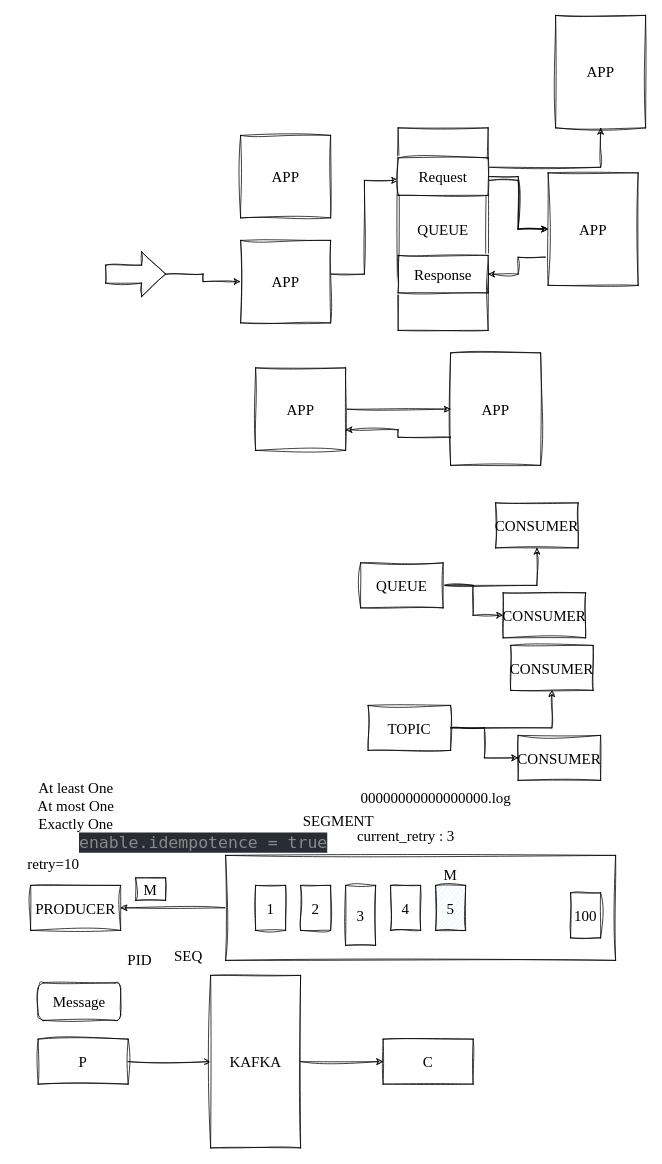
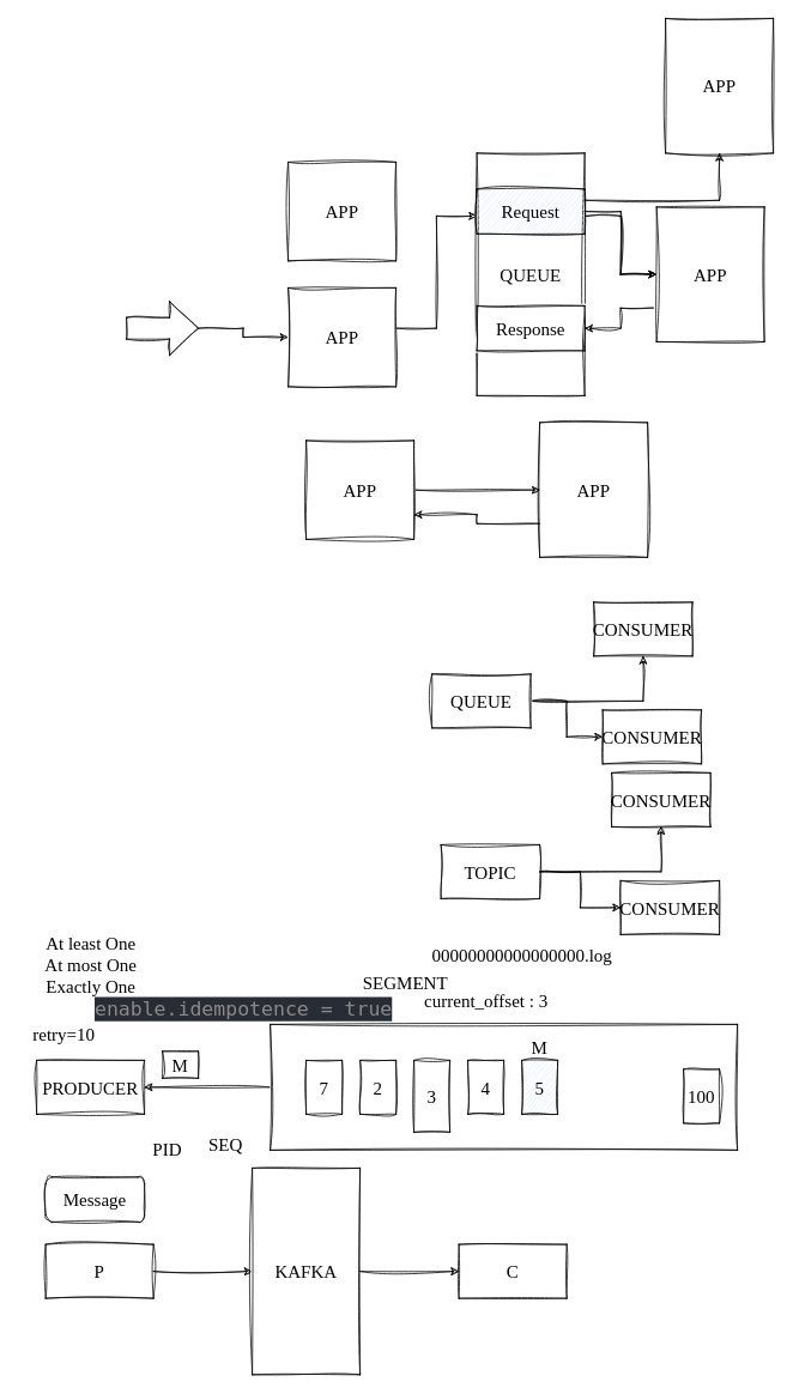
  <mxCell id="0" />
  <mxCell id="1" parent="0" />
  <mxCell id="2" value="" style="edgeStyle=orthogonalEdgeStyle;rounded=0;sketch=1;hachureGap=4;jiggle=2;curveFitting=1;orthogonalLoop=1;jettySize=auto;html=1;fontFamily=Architects Daughter;fontSource=https%3A%2F%2Ffonts.googleapis.com%2Fcss%3Ffamily%3DArchitects%2BDaughter;fontSize=16;" edge="1" parent="1" source="3" target="37"><mxGeometry relative="1" as="geometry" /></mxCell>
  <mxCell id="3" value="" style="rounded=0;whiteSpace=wrap;html=1;sketch=1;hachureGap=4;jiggle=2;curveFitting=1;fontFamily=Architects Daughter;fontSource=https%3A%2F%2Ffonts.googleapis.com%2Fcss%3Ffamily%3DArchitects%2BDaughter;fontSize=20;" vertex="1" parent="1"><mxGeometry x="300" y="1140" width="520" height="140" as="geometry" /></mxCell>
  <mxCell id="4" value="" style="edgeStyle=orthogonalEdgeStyle;rounded=0;sketch=1;hachureGap=4;jiggle=2;curveFitting=1;orthogonalLoop=1;jettySize=auto;html=1;fontFamily=Architects Daughter;fontSource=https%3A%2F%2Ffonts.googleapis.com%2Fcss%3Ffamily%3DArchitects%2BDaughter;fontSize=16;" edge="1" parent="1" source="6" target="8"><mxGeometry relative="1" as="geometry"><Array as="points"><mxPoint x="485" y="365" /><mxPoint x="485" y="240" /></Array></mxGeometry></mxCell>
  <mxCell id="5" value="" style="edgeStyle=orthogonalEdgeStyle;rounded=0;hachureGap=4;orthogonalLoop=1;jettySize=auto;html=1;fontFamily=Architects Daughter;fontSource=https%3A%2F%2Ffonts.googleapis.com%2Fcss%3Ffamily%3DArchitects%2BDaughter;fontSize=16;endArrow=none;endFill=0;sketch=1;curveFitting=1;jiggle=2;fixDash=0;startArrow=classic;startFill=1;" edge="1" parent="1" source="6" target="20"><mxGeometry relative="1" as="geometry" /></mxCell>
  <mxCell id="6" value="APP" style="rounded=0;whiteSpace=wrap;html=1;sketch=1;hachureGap=4;jiggle=2;curveFitting=1;fontFamily=Architects Daughter;fontSource=https%3A%2F%2Ffonts.googleapis.com%2Fcss%3Ffamily%3DArchitects%2BDaughter;fontSize=20;" vertex="1" parent="1"><mxGeometry x="320" y="320" width="120" height="110" as="geometry" /></mxCell>
  <mxCell id="7" value="" style="edgeStyle=orthogonalEdgeStyle;rounded=0;sketch=1;hachureGap=4;jiggle=2;curveFitting=1;orthogonalLoop=1;jettySize=auto;html=1;fontFamily=Architects Daughter;fontSource=https%3A%2F%2Ffonts.googleapis.com%2Fcss%3Ffamily%3DArchitects%2BDaughter;fontSize=16;" edge="1" parent="1" source="8" target="10"><mxGeometry relative="1" as="geometry"><Array as="points"><mxPoint x="690" y="240" /><mxPoint x="690" y="305" /></Array></mxGeometry></mxCell>
  <mxCell id="8" value="QUEUE" style="whiteSpace=wrap;html=1;fontSize=20;fontFamily=Architects Daughter;rounded=0;sketch=1;hachureGap=4;jiggle=2;curveFitting=1;fontSource=https%3A%2F%2Ffonts.googleapis.com%2Fcss%3Ffamily%3DArchitects%2BDaughter;" vertex="1" parent="1"><mxGeometry x="530" y="170" width="120" height="270" as="geometry" /></mxCell>
  <mxCell id="9" style="edgeStyle=orthogonalEdgeStyle;rounded=0;sketch=1;hachureGap=4;jiggle=2;curveFitting=1;orthogonalLoop=1;jettySize=auto;html=1;exitX=0;exitY=0.75;exitDx=0;exitDy=0;entryX=1;entryY=0.5;entryDx=0;entryDy=0;fontFamily=Architects Daughter;fontSource=https%3A%2F%2Ffonts.googleapis.com%2Fcss%3Ffamily%3DArchitects%2BDaughter;fontSize=16;" edge="1" parent="1" source="10" target="19"><mxGeometry relative="1" as="geometry" /></mxCell>
  <mxCell id="10" value="APP" style="whiteSpace=wrap;html=1;fontSize=20;fontFamily=Architects Daughter;rounded=0;sketch=1;hachureGap=4;jiggle=2;curveFitting=1;fontSource=https%3A%2F%2Ffonts.googleapis.com%2Fcss%3Ffamily%3DArchitects%2BDaughter;" vertex="1" parent="1"><mxGeometry x="730" y="230" width="120" height="150" as="geometry" /></mxCell>
  <mxCell id="11" style="edgeStyle=orthogonalEdgeStyle;rounded=0;sketch=1;hachureGap=4;jiggle=2;curveFitting=1;orthogonalLoop=1;jettySize=auto;html=1;exitX=1;exitY=0.5;exitDx=0;exitDy=0;fontFamily=Architects Daughter;fontSource=https%3A%2F%2Ffonts.googleapis.com%2Fcss%3Ffamily%3DArchitects%2BDaughter;fontSize=16;" edge="1" parent="1" source="12" target="14"><mxGeometry relative="1" as="geometry" /></mxCell>
  <mxCell id="12" value="APP" style="rounded=0;whiteSpace=wrap;html=1;sketch=1;hachureGap=4;jiggle=2;curveFitting=1;fontFamily=Architects Daughter;fontSource=https%3A%2F%2Ffonts.googleapis.com%2Fcss%3Ffamily%3DArchitects%2BDaughter;fontSize=20;" vertex="1" parent="1"><mxGeometry x="340" y="490" width="120" height="110" as="geometry" /></mxCell>
  <mxCell id="13" style="edgeStyle=orthogonalEdgeStyle;rounded=0;sketch=1;hachureGap=4;jiggle=2;curveFitting=1;orthogonalLoop=1;jettySize=auto;html=1;exitX=0;exitY=0.75;exitDx=0;exitDy=0;entryX=1;entryY=0.75;entryDx=0;entryDy=0;fontFamily=Architects Daughter;fontSource=https%3A%2F%2Ffonts.googleapis.com%2Fcss%3Ffamily%3DArchitects%2BDaughter;fontSize=16;" edge="1" parent="1" source="14" target="12"><mxGeometry relative="1" as="geometry" /></mxCell>
  <mxCell id="14" value="APP" style="whiteSpace=wrap;html=1;fontSize=20;fontFamily=Architects Daughter;rounded=0;sketch=1;hachureGap=4;jiggle=2;curveFitting=1;fontSource=https%3A%2F%2Ffonts.googleapis.com%2Fcss%3Ffamily%3DArchitects%2BDaughter;" vertex="1" parent="1"><mxGeometry x="600" y="470" width="120" height="150" as="geometry" /></mxCell>
  <mxCell id="15" value="APP" style="rounded=0;whiteSpace=wrap;html=1;sketch=1;hachureGap=4;jiggle=2;curveFitting=1;fontFamily=Architects Daughter;fontSource=https%3A%2F%2Ffonts.googleapis.com%2Fcss%3Ffamily%3DArchitects%2BDaughter;fontSize=20;" vertex="1" parent="1"><mxGeometry x="320" y="180" width="120" height="110" as="geometry" /></mxCell>
  <mxCell id="16" style="edgeStyle=orthogonalEdgeStyle;rounded=0;sketch=1;hachureGap=4;jiggle=2;curveFitting=1;orthogonalLoop=1;jettySize=auto;html=1;exitX=1;exitY=0.25;exitDx=0;exitDy=0;fontFamily=Architects Daughter;fontSource=https%3A%2F%2Ffonts.googleapis.com%2Fcss%3Ffamily%3DArchitects%2BDaughter;fontSize=16;" edge="1" parent="1" source="18" target="21"><mxGeometry relative="1" as="geometry" /></mxCell>
  <mxCell id="17" value="" style="edgeStyle=orthogonalEdgeStyle;rounded=0;sketch=1;hachureGap=4;jiggle=2;curveFitting=1;orthogonalLoop=1;jettySize=auto;html=1;fontFamily=Architects Daughter;fontSource=https%3A%2F%2Ffonts.googleapis.com%2Fcss%3Ffamily%3DArchitects%2BDaughter;fontSize=16;" edge="1" parent="1" source="18" target="10"><mxGeometry relative="1" as="geometry" /></mxCell>
- <mxCell id="18" value="Request" style="rounded=0;whiteSpace=wrap;html=1;sketch=1;hachureGap=4;jiggle=2;curveFitting=1;fontFamily=Architects Daughter;fontSource=https%3A%2F%2Ffonts.googleapis.com%2Fcss%3Ffamily%3DArchitects%2BDaughter;fontSize=20;" vertex="1" parent="1"><mxGeometry x="530" y="210" width="120" height="50" as="geometry" /></mxCell>
+ <mxCell id="18" value="Request" style="rounded=0;whiteSpace=wrap;html=1;sketch=1;hachureGap=4;jiggle=2;curveFitting=1;fontFamily=Architects Daughter;fontSource=https%3A%2F%2Ffonts.googleapis.com%2Fcss%3Ffamily%3DArchitects%2BDaughter;fontSize=20;fillColor=#dae8fc;" vertex="1" parent="1"><mxGeometry x="530" y="210" width="120" height="50" as="geometry" /></mxCell>
  <mxCell id="19" value="Response" style="rounded=0;whiteSpace=wrap;html=1;sketch=1;hachureGap=4;jiggle=2;curveFitting=1;fontFamily=Architects Daughter;fontSource=https%3A%2F%2Ffonts.googleapis.com%2Fcss%3Ffamily%3DArchitects%2BDaughter;fontSize=20;" vertex="1" parent="1"><mxGeometry x="530" y="340" width="120" height="50" as="geometry" /></mxCell>
  <mxCell id="20" value="" style="shape=singleArrow;whiteSpace=wrap;html=1;arrowWidth=0.4;arrowSize=0.4;fontSize=20;fontFamily=Architects Daughter;rounded=0;sketch=1;hachureGap=4;jiggle=2;curveFitting=1;fontSource=https%3A%2F%2Ffonts.googleapis.com%2Fcss%3Ffamily%3DArchitects%2BDaughter;" vertex="1" parent="1"><mxGeometry x="140" y="335" width="80" height="60" as="geometry" /></mxCell>
  <mxCell id="21" value="APP" style="whiteSpace=wrap;html=1;fontSize=20;fontFamily=Architects Daughter;rounded=0;sketch=1;hachureGap=4;jiggle=2;curveFitting=1;fontSource=https%3A%2F%2Ffonts.googleapis.com%2Fcss%3Ffamily%3DArchitects%2BDaughter;" vertex="1" parent="1"><mxGeometry x="740" y="20" width="120" height="150" as="geometry" /></mxCell>
  <mxCell id="22" value="" style="edgeStyle=orthogonalEdgeStyle;rounded=0;sketch=1;hachureGap=4;jiggle=2;curveFitting=1;orthogonalLoop=1;jettySize=auto;html=1;fontFamily=Architects Daughter;fontSource=https%3A%2F%2Ffonts.googleapis.com%2Fcss%3Ffamily%3DArchitects%2BDaughter;fontSize=16;" edge="1" parent="1" source="24" target="25"><mxGeometry relative="1" as="geometry" /></mxCell>
  <mxCell id="23" style="edgeStyle=orthogonalEdgeStyle;rounded=0;sketch=1;hachureGap=4;jiggle=2;curveFitting=1;orthogonalLoop=1;jettySize=auto;html=1;exitX=1;exitY=0.5;exitDx=0;exitDy=0;entryX=0;entryY=0.5;entryDx=0;entryDy=0;fontFamily=Architects Daughter;fontSource=https%3A%2F%2Ffonts.googleapis.com%2Fcss%3Ffamily%3DArchitects%2BDaughter;fontSize=16;" edge="1" parent="1" source="24" target="26"><mxGeometry relative="1" as="geometry" /></mxCell>
  <mxCell id="24" value="QUEUE" style="rounded=0;whiteSpace=wrap;html=1;sketch=1;hachureGap=4;jiggle=2;curveFitting=1;fontFamily=Architects Daughter;fontSource=https%3A%2F%2Ffonts.googleapis.com%2Fcss%3Ffamily%3DArchitects%2BDaughter;fontSize=20;" vertex="1" parent="1"><mxGeometry x="480" y="750" width="110" height="60" as="geometry" /></mxCell>
  <mxCell id="25" value="CONSUMER" style="rounded=0;whiteSpace=wrap;html=1;sketch=1;hachureGap=4;jiggle=2;curveFitting=1;fontFamily=Architects Daughter;fontSource=https%3A%2F%2Ffonts.googleapis.com%2Fcss%3Ffamily%3DArchitects%2BDaughter;fontSize=20;" vertex="1" parent="1"><mxGeometry x="660" y="670" width="110" height="60" as="geometry" /></mxCell>
  <mxCell id="26" value="CONSUMER" style="rounded=0;whiteSpace=wrap;html=1;sketch=1;hachureGap=4;jiggle=2;curveFitting=1;fontFamily=Architects Daughter;fontSource=https%3A%2F%2Ffonts.googleapis.com%2Fcss%3Ffamily%3DArchitects%2BDaughter;fontSize=20;" vertex="1" parent="1"><mxGeometry x="670" y="790" width="110" height="60" as="geometry" /></mxCell>
  <mxCell id="27" value="" style="edgeStyle=orthogonalEdgeStyle;rounded=0;sketch=1;hachureGap=4;jiggle=2;curveFitting=1;orthogonalLoop=1;jettySize=auto;html=1;fontFamily=Architects Daughter;fontSource=https%3A%2F%2Ffonts.googleapis.com%2Fcss%3Ffamily%3DArchitects%2BDaughter;fontSize=16;" edge="1" parent="1" source="29" target="30"><mxGeometry relative="1" as="geometry" /></mxCell>
  <mxCell id="28" style="edgeStyle=orthogonalEdgeStyle;rounded=0;sketch=1;hachureGap=4;jiggle=2;curveFitting=1;orthogonalLoop=1;jettySize=auto;html=1;exitX=1;exitY=0.5;exitDx=0;exitDy=0;entryX=0;entryY=0.5;entryDx=0;entryDy=0;fontFamily=Architects Daughter;fontSource=https%3A%2F%2Ffonts.googleapis.com%2Fcss%3Ffamily%3DArchitects%2BDaughter;fontSize=16;" edge="1" parent="1" source="29" target="31"><mxGeometry relative="1" as="geometry" /></mxCell>
  <mxCell id="29" value="TOPIC" style="rounded=0;whiteSpace=wrap;html=1;sketch=1;hachureGap=4;jiggle=2;curveFitting=1;fontFamily=Architects Daughter;fontSource=https%3A%2F%2Ffonts.googleapis.com%2Fcss%3Ffamily%3DArchitects%2BDaughter;fontSize=20;" vertex="1" parent="1"><mxGeometry x="490" y="940" width="110" height="60" as="geometry" /></mxCell>
  <mxCell id="30" value="CONSUMER" style="rounded=0;whiteSpace=wrap;html=1;sketch=1;hachureGap=4;jiggle=2;curveFitting=1;fontFamily=Architects Daughter;fontSource=https%3A%2F%2Ffonts.googleapis.com%2Fcss%3Ffamily%3DArchitects%2BDaughter;fontSize=20;" vertex="1" parent="1"><mxGeometry x="680" y="860" width="110" height="60" as="geometry" /></mxCell>
  <mxCell id="31" value="CONSUMER" style="rounded=0;whiteSpace=wrap;html=1;sketch=1;hachureGap=4;jiggle=2;curveFitting=1;fontFamily=Architects Daughter;fontSource=https%3A%2F%2Ffonts.googleapis.com%2Fcss%3Ffamily%3DArchitects%2BDaughter;fontSize=20;" vertex="1" parent="1"><mxGeometry x="690" y="980" width="110" height="60" as="geometry" /></mxCell>
- <mxCell id="32" value="1" style="rounded=0;whiteSpace=wrap;html=1;sketch=1;hachureGap=4;jiggle=2;curveFitting=1;fontFamily=Architects Daughter;fontSource=https%3A%2F%2Ffonts.googleapis.com%2Fcss%3Ffamily%3DArchitects%2BDaughter;fontSize=20;" vertex="1" parent="1"><mxGeometry x="340" y="1180" width="40" height="60" as="geometry" /></mxCell>
+ <mxCell id="32" value="7" style="rounded=0;whiteSpace=wrap;html=1;sketch=1;hachureGap=4;jiggle=2;curveFitting=1;fontFamily=Architects Daughter;fontSource=https%3A%2F%2Ffonts.googleapis.com%2Fcss%3Ffamily%3DArchitects%2BDaughter;fontSize=20;" vertex="1" parent="1"><mxGeometry x="340" y="1180" width="40" height="60" as="geometry" /></mxCell>
  <mxCell id="33" value="2" style="rounded=0;whiteSpace=wrap;html=1;sketch=1;hachureGap=4;jiggle=2;curveFitting=1;fontFamily=Architects Daughter;fontSource=https%3A%2F%2Ffonts.googleapis.com%2Fcss%3Ffamily%3DArchitects%2BDaughter;fontSize=20;" vertex="1" parent="1"><mxGeometry x="400" y="1180" width="40" height="60" as="geometry" /></mxCell>
  <mxCell id="34" value="3" style="rounded=0;whiteSpace=wrap;html=1;sketch=1;hachureGap=4;jiggle=2;curveFitting=1;fontFamily=Architects Daughter;fontSource=https%3A%2F%2Ffonts.googleapis.com%2Fcss%3Ffamily%3DArchitects%2BDaughter;fontSize=20;" vertex="1" parent="1"><mxGeometry x="460" y="1180" width="40" height="80" as="geometry" /></mxCell>
  <mxCell id="35" value="SEGMENT" style="text;html=1;align=center;verticalAlign=middle;resizable=0;points=[];autosize=1;strokeColor=none;fillColor=none;fontSize=20;fontFamily=Architects Daughter;" vertex="1" parent="1"><mxGeometry x="390" y="1073" width="120" height="40" as="geometry" /></mxCell>
- <mxCell id="36" value="current_retry : 3" style="text;html=1;align=center;verticalAlign=middle;resizable=0;points=[];autosize=1;strokeColor=none;fillColor=none;fontSize=20;fontFamily=Architects Daughter;" vertex="1" parent="1"><mxGeometry x="440" y="1093" width="200" height="40" as="geometry" /></mxCell>
+ <mxCell id="36" value="current_offset : 3" style="text;html=1;align=center;verticalAlign=middle;resizable=0;points=[];autosize=1;strokeColor=none;fillColor=none;fontSize=20;fontFamily=Architects Daughter;" vertex="1" parent="1"><mxGeometry x="440" y="1093" width="200" height="40" as="geometry" /></mxCell>
  <mxCell id="37" value="PRODUCER" style="whiteSpace=wrap;html=1;fontSize=20;fontFamily=Architects Daughter;rounded=0;sketch=1;hachureGap=4;jiggle=2;curveFitting=1;fontSource=https%3A%2F%2Ffonts.googleapis.com%2Fcss%3Ffamily%3DArchitects%2BDaughter;" vertex="1" parent="1"><mxGeometry x="40" y="1180" width="120" height="60" as="geometry" /></mxCell>
  <mxCell id="38" value="100" style="rounded=0;whiteSpace=wrap;html=1;sketch=1;hachureGap=4;jiggle=2;curveFitting=1;fontFamily=Architects Daughter;fontSource=https%3A%2F%2Ffonts.googleapis.com%2Fcss%3Ffamily%3DArchitects%2BDaughter;fontSize=20;" vertex="1" parent="1"><mxGeometry x="760" y="1190" width="40" height="60" as="geometry" /></mxCell>
  <mxCell id="39" value="00000000000000000.log&lt;br&gt;" style="text;html=1;align=center;verticalAlign=middle;resizable=0;points=[];autosize=1;strokeColor=none;fillColor=none;fontSize=20;fontFamily=Architects Daughter;" vertex="1" parent="1"><mxGeometry x="445" y="1043" width="270" height="40" as="geometry" /></mxCell>
  <mxCell id="40" value="4" style="rounded=0;whiteSpace=wrap;html=1;sketch=1;hachureGap=4;jiggle=2;curveFitting=1;fontFamily=Architects Daughter;fontSource=https%3A%2F%2Ffonts.googleapis.com%2Fcss%3Ffamily%3DArchitects%2BDaughter;fontSize=20;" vertex="1" parent="1"><mxGeometry x="520" y="1180" width="40" height="60" as="geometry" /></mxCell>
  <mxCell id="41" value="At least One&lt;br&gt;At most One&lt;br&gt;Exactly One" style="text;html=1;align=center;verticalAlign=middle;resizable=0;points=[];autosize=1;strokeColor=none;fillColor=none;fontSize=20;fontFamily=Architects Daughter;" vertex="1" parent="1"><mxGeometry x="30" y="1028" width="140" height="90" as="geometry" /></mxCell>
  <mxCell id="42" value="M" style="rounded=0;whiteSpace=wrap;html=1;sketch=1;hachureGap=4;jiggle=2;curveFitting=1;fontFamily=Architects Daughter;fontSource=https%3A%2F%2Ffonts.googleapis.com%2Fcss%3Ffamily%3DArchitects%2BDaughter;fontSize=20;" vertex="1" parent="1"><mxGeometry x="180" y="1170" width="40" height="30" as="geometry" /></mxCell>
  <mxCell id="43" value="5" style="rounded=0;whiteSpace=wrap;html=1;sketch=1;hachureGap=4;jiggle=2;curveFitting=1;fontFamily=Architects Daughter;fontSource=https%3A%2F%2Ffonts.googleapis.com%2Fcss%3Ffamily%3DArchitects%2BDaughter;fontSize=20;fillColor=#dae8fc;" vertex="1" parent="1"><mxGeometry x="580" y="1180" width="40" height="60" as="geometry" /></mxCell>
  <mxCell id="44" value="M" style="text;html=1;strokeColor=none;fillColor=none;align=center;verticalAlign=middle;whiteSpace=wrap;rounded=0;fontSize=20;fontFamily=Architects Daughter;" vertex="1" parent="1"><mxGeometry x="570" y="1150" width="60" height="30" as="geometry" /></mxCell>
  <mxCell id="45" value="retry=10" style="text;html=1;align=center;verticalAlign=middle;resizable=0;points=[];autosize=1;strokeColor=none;fillColor=none;fontSize=20;fontFamily=Architects Daughter;" vertex="1" parent="1"><mxGeometry x="20" y="1130" width="100" height="40" as="geometry" /></mxCell>
  <mxCell id="46" value="&lt;div style=&quot;background-color:#282c34;color:#8a8a8a&quot;&gt;&lt;pre style=&quot;font-family:'JetBrains Mono',monospace;font-size:16.5pt;&quot;&gt;enable.idempotence = true&lt;/pre&gt;&lt;/div&gt;" style="text;html=1;align=center;verticalAlign=middle;resizable=0;points=[];autosize=1;strokeColor=none;fillColor=none;fontSize=20;fontFamily=Architects Daughter;" vertex="1" parent="1"><mxGeometry x="95" y="1083" width="350" height="80" as="geometry" /></mxCell>
  <mxCell id="47" value="PID" style="text;html=1;align=center;verticalAlign=middle;resizable=0;points=[];autosize=1;strokeColor=none;fillColor=none;fontSize=20;fontFamily=Architects Daughter;" vertex="1" parent="1"><mxGeometry x="160" y="1258" width="50" height="40" as="geometry" /></mxCell>
  <mxCell id="48" value="SEQ" style="text;html=1;align=center;verticalAlign=middle;resizable=0;points=[];autosize=1;strokeColor=none;fillColor=none;fontSize=20;fontFamily=Architects Daughter;" vertex="1" parent="1"><mxGeometry x="220" y="1253" width="60" height="40" as="geometry" /></mxCell>
- <mxCell id="49" value="" style="edgeStyle=orthogonalEdgeStyle;rounded=0;sketch=1;hachureGap=4;jiggle=2;curveFitting=1;orthogonalLoop=1;jettySize=auto;html=1;fontFamily=Architects Daughter;fontSource=https%3A%2F%2Ffonts.googleapis.com%2Fcss%3Ffamily%3DArchitects%2BDaughter;fontSize=16;endArrow=open;" edge="1" parent="1" source="50" target="52"><mxGeometry relative="1" as="geometry" /></mxCell>
+ <mxCell id="49" value="" style="edgeStyle=orthogonalEdgeStyle;rounded=0;sketch=1;hachureGap=4;jiggle=2;curveFitting=1;orthogonalLoop=1;jettySize=auto;html=1;fontFamily=Architects Daughter;fontSource=https%3A%2F%2Ffonts.googleapis.com%2Fcss%3Ffamily%3DArchitects%2BDaughter;fontSize=16;" edge="1" parent="1" source="50" target="52"><mxGeometry relative="1" as="geometry" /></mxCell>
  <mxCell id="50" value="P" style="rounded=0;whiteSpace=wrap;html=1;sketch=1;hachureGap=4;jiggle=2;curveFitting=1;fontFamily=Architects Daughter;fontSource=https%3A%2F%2Ffonts.googleapis.com%2Fcss%3Ffamily%3DArchitects%2BDaughter;fontSize=20;" vertex="1" parent="1"><mxGeometry x="50" y="1385" width="120" height="60" as="geometry" /></mxCell>
  <mxCell id="51" value="" style="edgeStyle=orthogonalEdgeStyle;rounded=0;sketch=1;hachureGap=4;jiggle=2;curveFitting=1;orthogonalLoop=1;jettySize=auto;html=1;fontFamily=Architects Daughter;fontSource=https%3A%2F%2Ffonts.googleapis.com%2Fcss%3Ffamily%3DArchitects%2BDaughter;fontSize=16;" edge="1" parent="1" source="52" target="53"><mxGeometry relative="1" as="geometry" /></mxCell>
  <mxCell id="52" value="KAFKA" style="rounded=0;whiteSpace=wrap;html=1;sketch=1;hachureGap=4;jiggle=2;curveFitting=1;fontFamily=Architects Daughter;fontSource=https%3A%2F%2Ffonts.googleapis.com%2Fcss%3Ffamily%3DArchitects%2BDaughter;fontSize=20;" vertex="1" parent="1"><mxGeometry x="280" y="1300" width="120" height="230" as="geometry" /></mxCell>
  <mxCell id="53" value="C" style="whiteSpace=wrap;html=1;fontSize=20;fontFamily=Architects Daughter;rounded=0;sketch=1;hachureGap=4;jiggle=2;curveFitting=1;fontSource=https%3A%2F%2Ffonts.googleapis.com%2Fcss%3Ffamily%3DArchitects%2BDaughter;" vertex="1" parent="1"><mxGeometry x="510" y="1385" width="120" height="60" as="geometry" /></mxCell>
  <mxCell id="54" value="Message" style="rounded=1;whiteSpace=wrap;html=1;sketch=1;hachureGap=4;jiggle=2;curveFitting=1;fontFamily=Architects Daughter;fontSource=https%3A%2F%2Ffonts.googleapis.com%2Fcss%3Ffamily%3DArchitects%2BDaughter;fontSize=20;" vertex="1" parent="1"><mxGeometry x="50" y="1310" width="110" height="50" as="geometry" /></mxCell>
